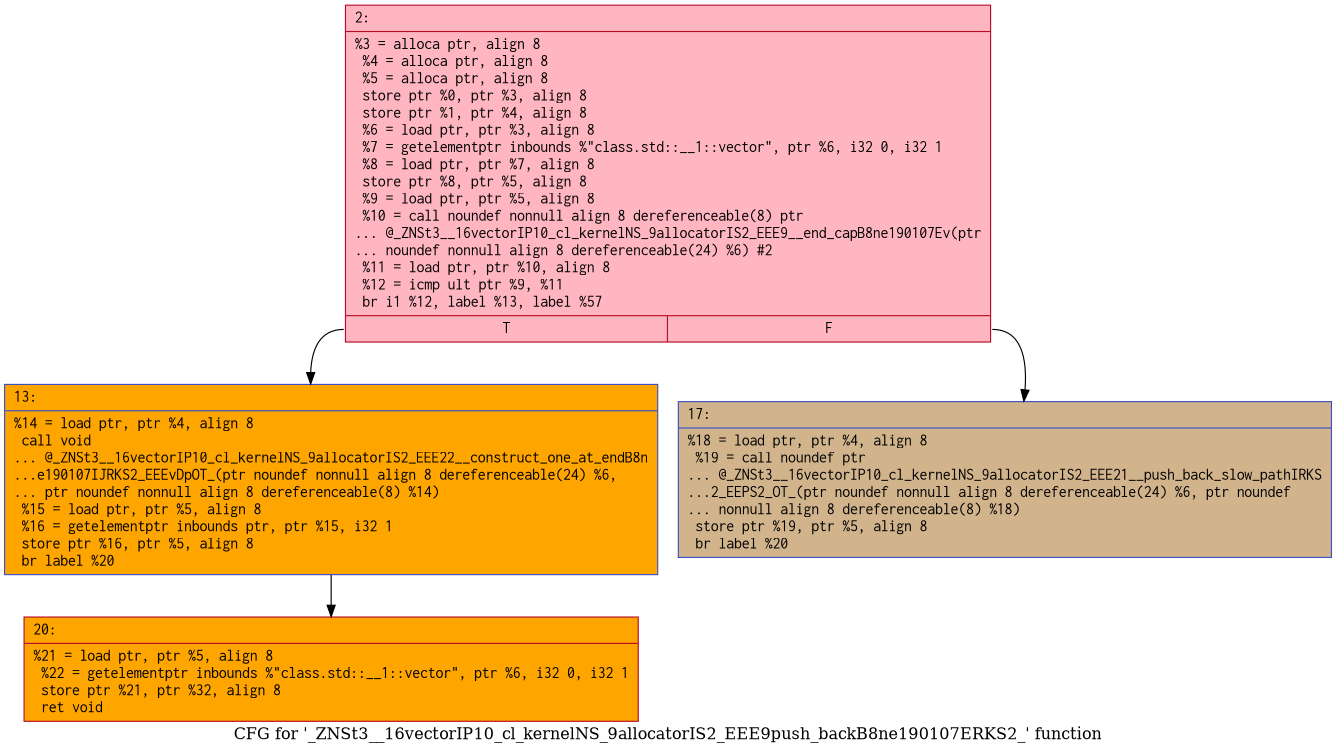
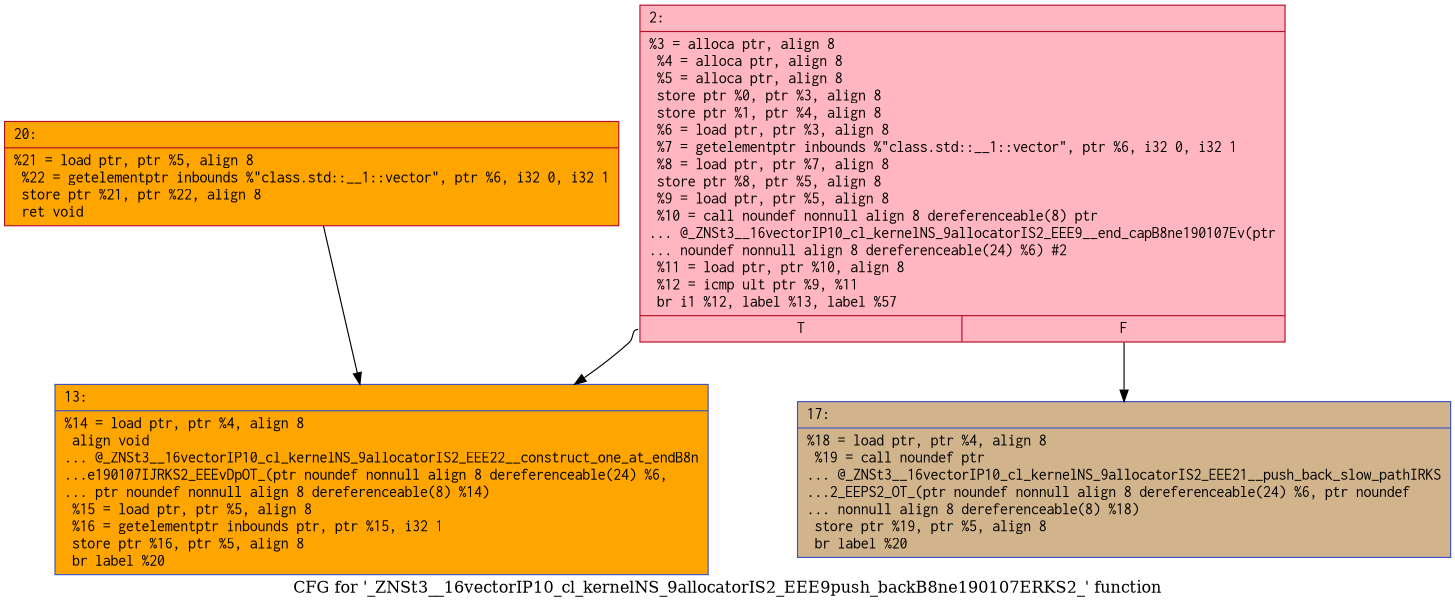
  digraph {
    label="CFG for '_ZNSt3__16vectorIP10_cl_kernelNS_9allocatorIS2_EEE9push_backB8ne190107ERKS2_' function"
    node [color="#b70d28ff" fillcolor=orange fontname=Courier shape=record style=filled]
    n1 [fillcolor=lightpink label="{2:\l|  %3 = alloca ptr, align 8\l  %4 = alloca ptr, align 8\l  %5 = alloca ptr, align 8\l  store ptr %0, ptr %3, align 8\l  store ptr %1, ptr %4, align 8\l  %6 = load ptr, ptr %3, align 8\l  %7 = getelementptr inbounds %\"class.std::__1::vector\", ptr %6, i32 0, i32 1\l  %8 = load ptr, ptr %7, align 8\l  store ptr %8, ptr %5, align 8\l  %9 = load ptr, ptr %5, align 8\l  %10 = call noundef nonnull align 8 dereferenceable(8) ptr\l... @_ZNSt3__16vectorIP10_cl_kernelNS_9allocatorIS2_EEE9__end_capB8ne190107Ev(ptr\l... noundef nonnull align 8 dereferenceable(24) %6) #2\l  %11 = load ptr, ptr %10, align 8\l  %12 = icmp ult ptr %9, %11\l  br i1 %12, label %13, label %57\l|{<s0>T|<s1>F}}"]
-   n2 [color="#3d50c3ff" label="{13:\l|  %14 = load ptr, ptr %4, align 8\l  call void\l... @_ZNSt3__16vectorIP10_cl_kernelNS_9allocatorIS2_EEE22__construct_one_at_endB8n\l...e190107IJRKS2_EEEvDpOT_(ptr noundef nonnull align 8 dereferenceable(24) %6,\l... ptr noundef nonnull align 8 dereferenceable(8) %14)\l  %15 = load ptr, ptr %5, align 8\l  %16 = getelementptr inbounds ptr, ptr %15, i32 1\l  store ptr %16, ptr %5, align 8\l  br label %20\l}"]
+   n2 [color="#3d50c3ff" label="{13:\l|  %14 = load ptr, ptr %4, align 8\l  align void\l... @_ZNSt3__16vectorIP10_cl_kernelNS_9allocatorIS2_EEE22__construct_one_at_endB8n\l...e190107IJRKS2_EEEvDpOT_(ptr noundef nonnull align 8 dereferenceable(24) %6,\l... ptr noundef nonnull align 8 dereferenceable(8) %14)\l  %15 = load ptr, ptr %5, align 8\l  %16 = getelementptr inbounds ptr, ptr %15, i32 1\l  store ptr %16, ptr %5, align 8\l  br label %20\l}"]
    n3 [color="#3d50c3ff" fillcolor=tan label="{17:\l|  %18 = load ptr, ptr %4, align 8\l  %19 = call noundef ptr\l... @_ZNSt3__16vectorIP10_cl_kernelNS_9allocatorIS2_EEE21__push_back_slow_pathIRKS\l...2_EEPS2_OT_(ptr noundef nonnull align 8 dereferenceable(24) %6, ptr noundef\l... nonnull align 8 dereferenceable(8) %18)\l  store ptr %19, ptr %5, align 8\l  br label %20\l}"]
-   n4 [label="{20:\l|  %21 = load ptr, ptr %5, align 8\l  %22 = getelementptr inbounds %\"class.std::__1::vector\", ptr %6, i32 0, i32 1\l  store ptr %21, ptr %32, align 8\l  ret void\l}"]
+   n4 [label="{20:\l|  %21 = load ptr, ptr %5, align 8\l  %22 = getelementptr inbounds %\"class.std::__1::vector\", ptr %6, i32 0, i32 1\l  store ptr %21, ptr %22, align 8\l  ret void\l}"]
    n1 -> n2 [tailport=s0]
    n1 -> n3 [tailport=s1]
-   n2 -> n4
+   n4 -> n2
  }
